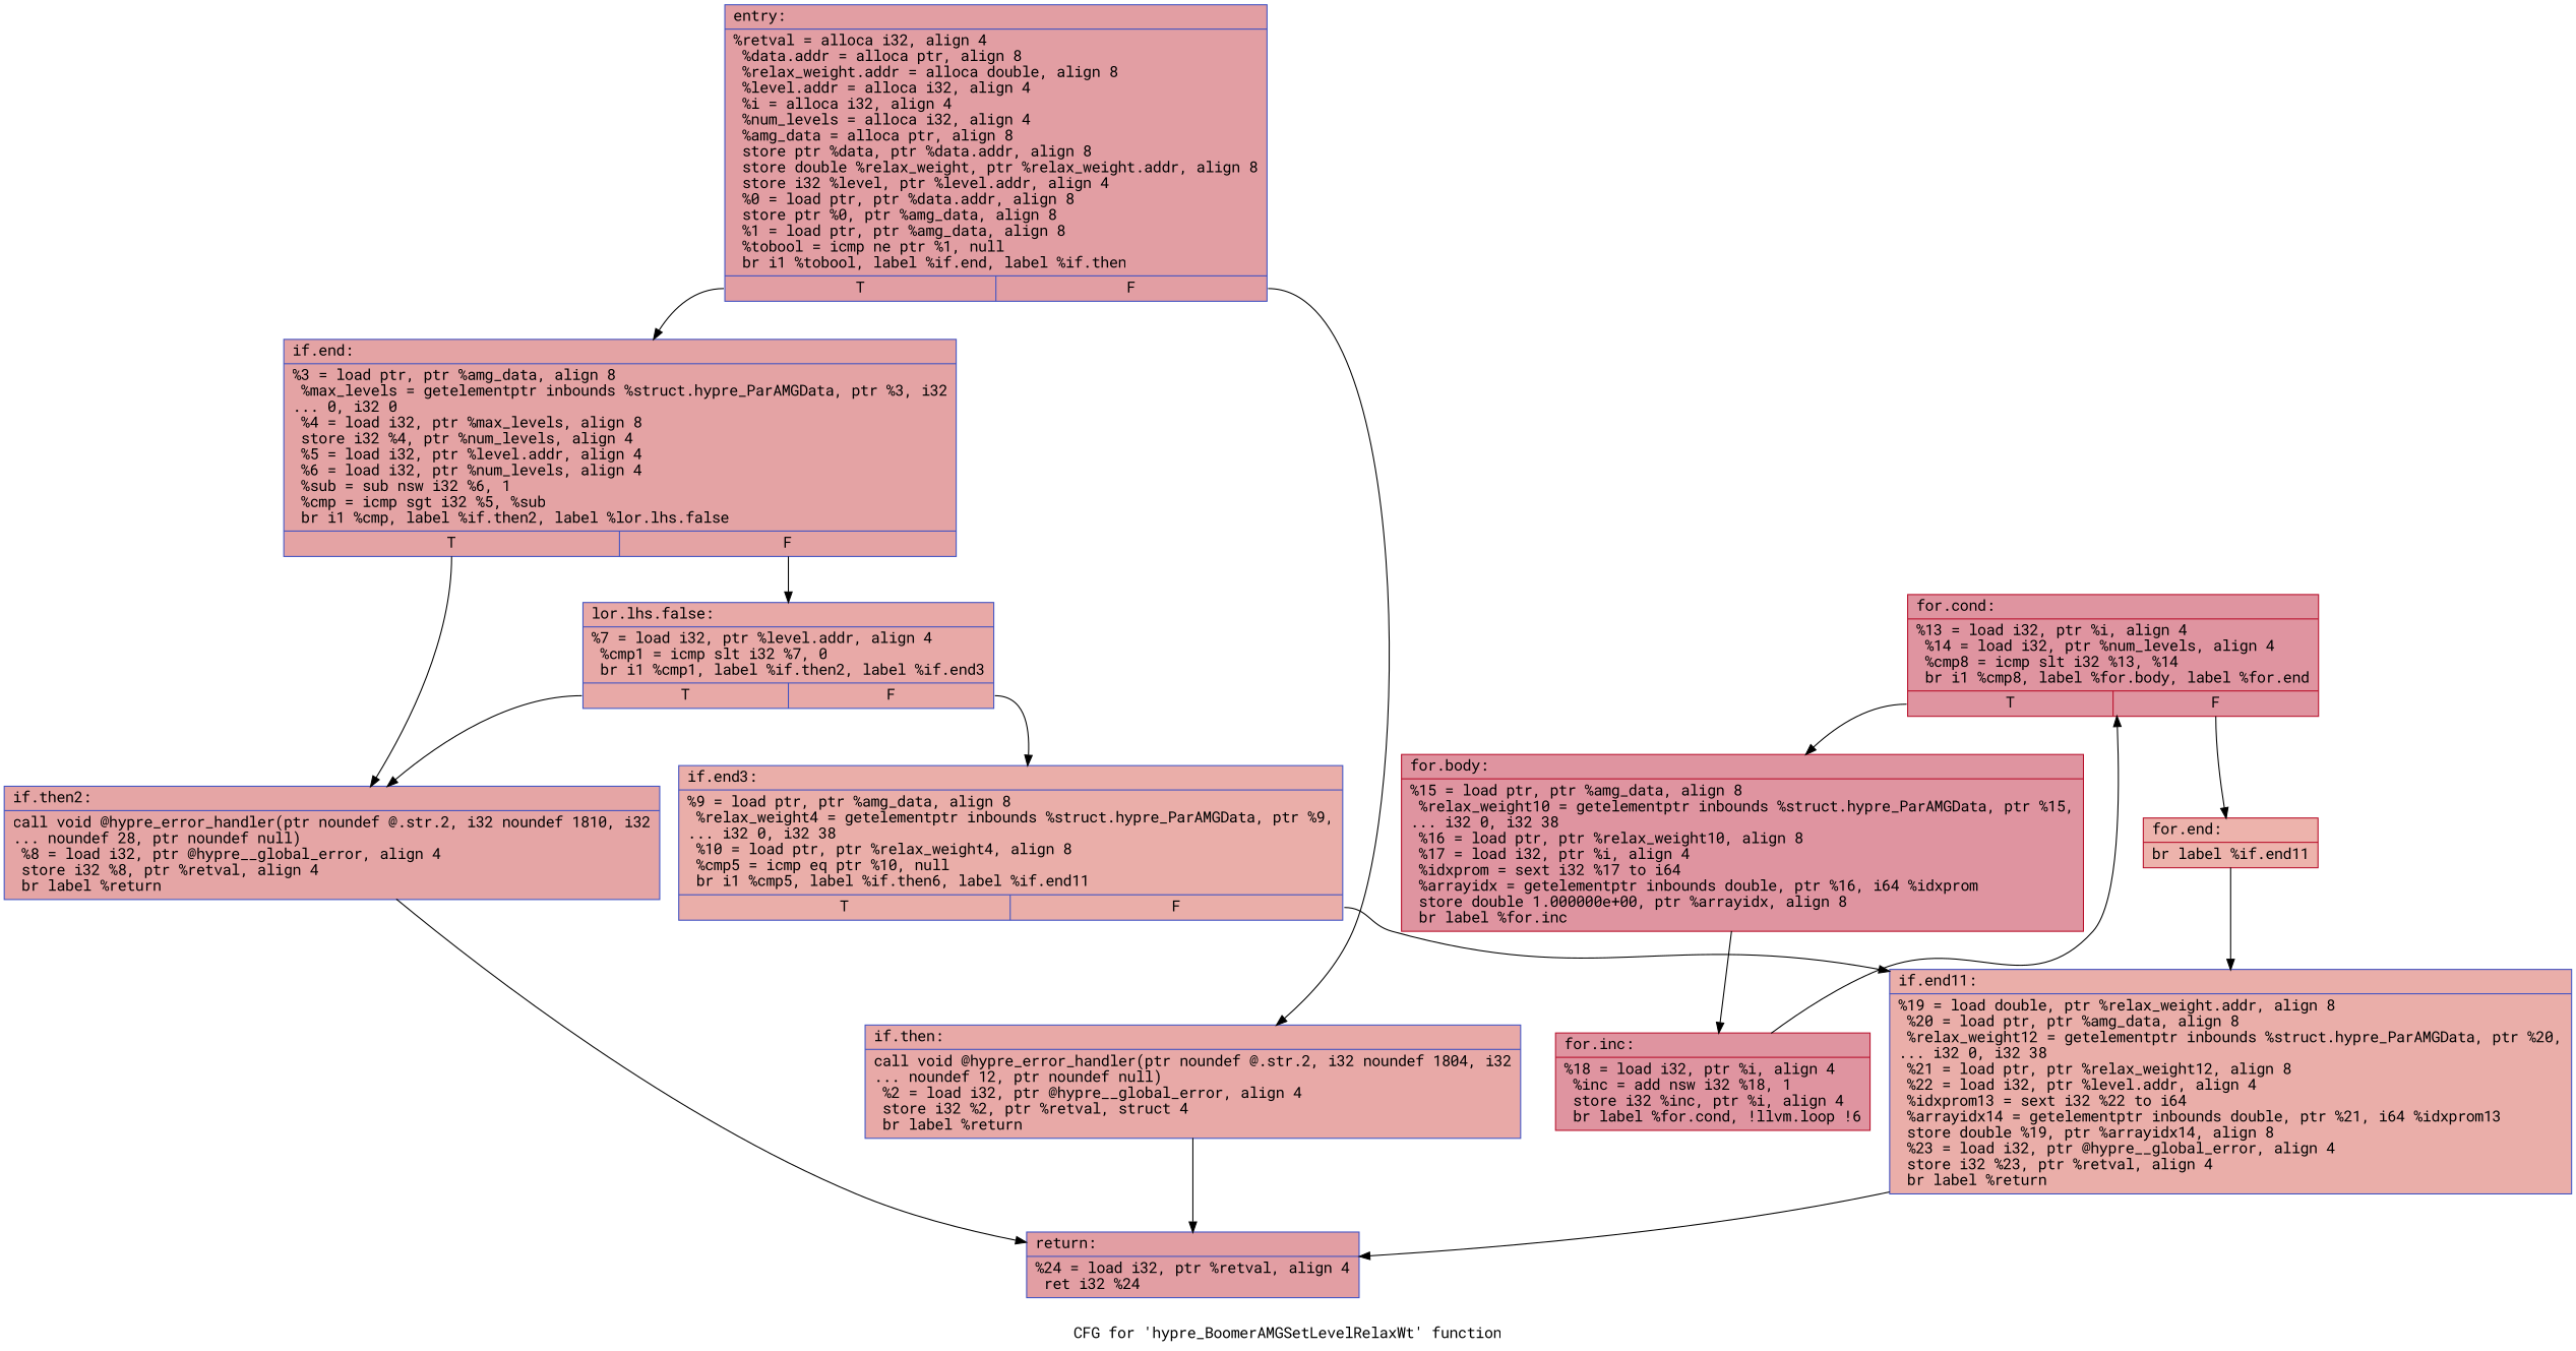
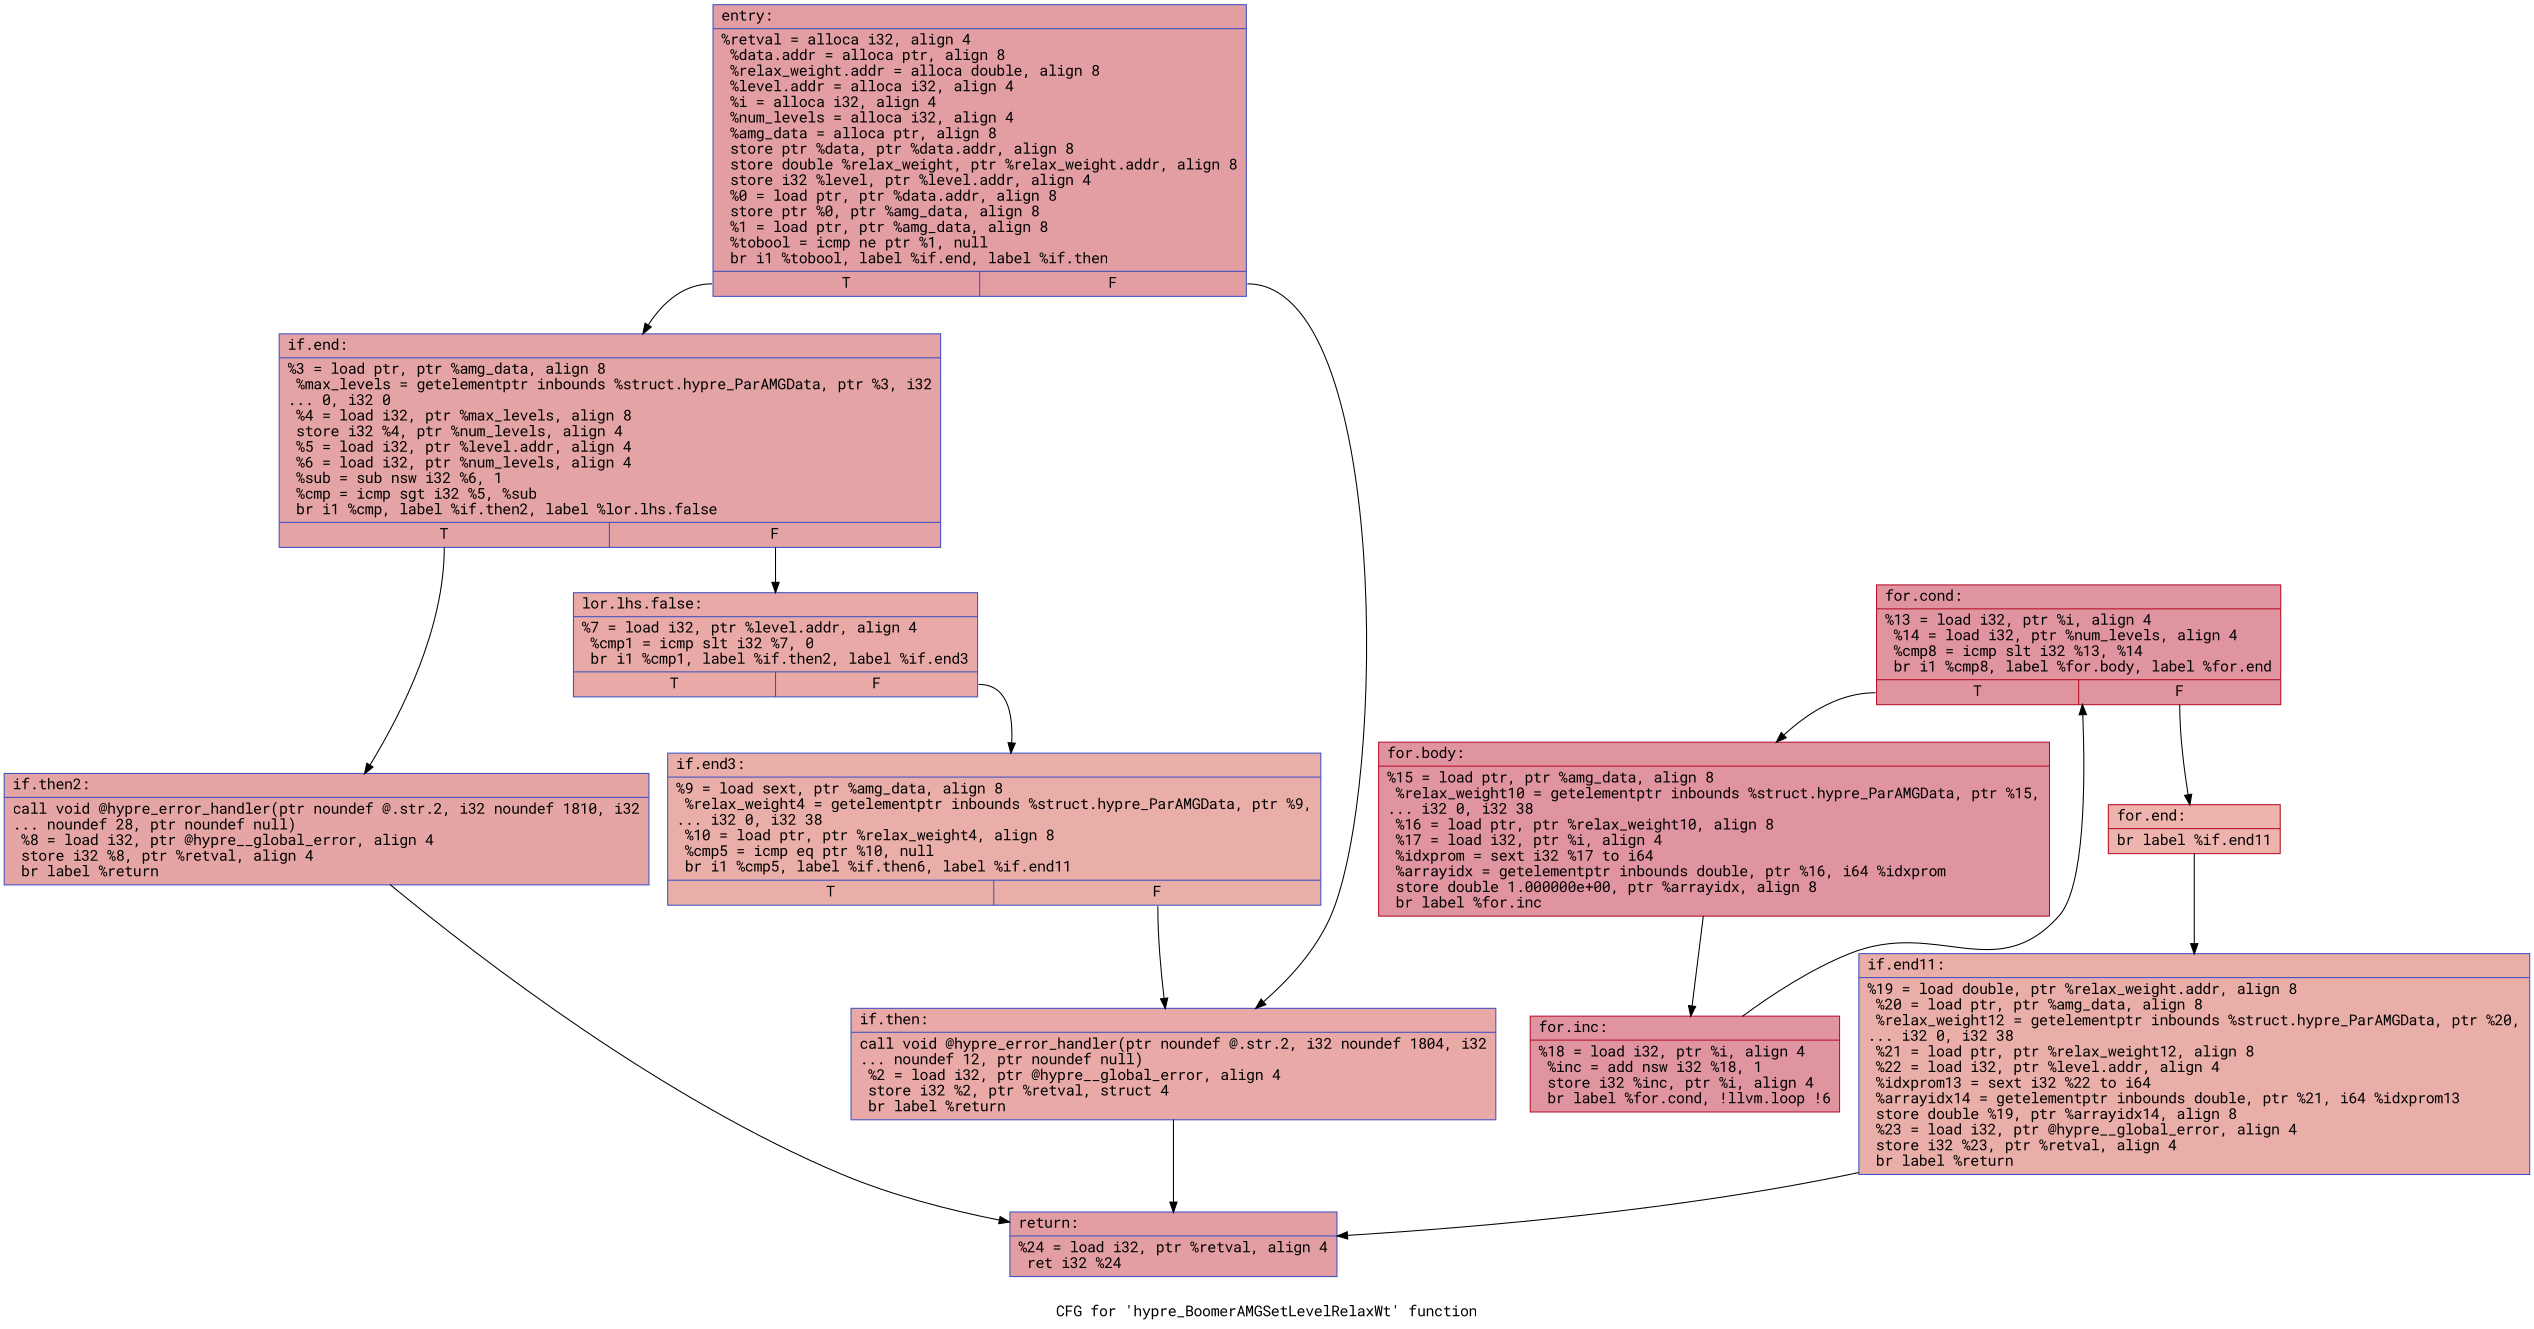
  digraph {
    fontname="Roboto Mono"
    label="CFG for 'hypre_BoomerAMGSetLevelRelaxWt' function"
    node [color="#3d50c3ff" fillcolor="#b70d2870" fontname="Roboto Mono" shape=record style=filled]
    edge [fontname="Roboto Mono"]
    n1 [fillcolor="#be242e70" label="{entry:\l|  %retval = alloca i32, align 4\l  %data.addr = alloca ptr, align 8\l  %relax_weight.addr = alloca double, align 8\l  %level.addr = alloca i32, align 4\l  %i = alloca i32, align 4\l  %num_levels = alloca i32, align 4\l  %amg_data = alloca ptr, align 8\l  store ptr %data, ptr %data.addr, align 8\l  store double %relax_weight, ptr %relax_weight.addr, align 8\l  store i32 %level, ptr %level.addr, align 4\l  %0 = load ptr, ptr %data.addr, align 8\l  store ptr %0, ptr %amg_data, align 8\l  %1 = load ptr, ptr %amg_data, align 8\l  %tobool = icmp ne ptr %1, null\l  br i1 %tobool, label %if.end, label %if.then\l|{<s0>T|<s1>F}}"]
    n2 [fillcolor="#c32e3170" label="{if.end:\l|  %3 = load ptr, ptr %amg_data, align 8\l  %max_levels = getelementptr inbounds %struct.hypre_ParAMGData, ptr %3, i32\l... 0, i32 0\l  %4 = load i32, ptr %max_levels, align 8\l  store i32 %4, ptr %num_levels, align 4\l  %5 = load i32, ptr %level.addr, align 4\l  %6 = load i32, ptr %num_levels, align 4\l  %sub = sub nsw i32 %6, 1\l  %cmp = icmp sgt i32 %5, %sub\l  br i1 %cmp, label %if.then2, label %lor.lhs.false\l|{<s0>T|<s1>F}}"]
    n3 [fillcolor="#ca3b3770" label="{if.then:\l|  call void @hypre_error_handler(ptr noundef @.str.2, i32 noundef 1804, i32\l... noundef 12, ptr noundef null)\l  %2 = load i32, ptr @hypre__global_error, align 4\l  store i32 %2, ptr %retval, struct 4\l  br label %return\l}"]
    n4 [fillcolor="#c5333470" label="{if.then2:\l|  call void @hypre_error_handler(ptr noundef @.str.2, i32 noundef 1810, i32\l... noundef 28, ptr noundef null)\l  %8 = load i32, ptr @hypre__global_error, align 4\l  store i32 %8, ptr %retval, align 4\l  br label %return\l}"]
    n5 [fillcolor="#ca3b3770" label="{lor.lhs.false:\l|  %7 = load i32, ptr %level.addr, align 4\l  %cmp1 = icmp slt i32 %7, 0\l  br i1 %cmp1, label %if.then2, label %if.end3\l|{<s0>T|<s1>F}}"]
    n6 [fillcolor="#be242e70" label="{return:\l|  %24 = load i32, ptr %retval, align 4\l  ret i32 %24\l}"]
-   n7 [fillcolor="#d0473d70" label="{if.end3:\l|  %9 = load ptr, ptr %amg_data, align 8\l  %relax_weight4 = getelementptr inbounds %struct.hypre_ParAMGData, ptr %9,\l... i32 0, i32 38\l  %10 = load ptr, ptr %relax_weight4, align 8\l  %cmp5 = icmp eq ptr %10, null\l  br i1 %cmp5, label %if.then6, label %if.end11\l|{<s0>T|<s1>F}}"]
+   n7 [fillcolor="#d0473d70" label="{if.end3:\l|  %9 = load sext, ptr %amg_data, align 8\l  %relax_weight4 = getelementptr inbounds %struct.hypre_ParAMGData, ptr %9,\l... i32 0, i32 38\l  %10 = load ptr, ptr %relax_weight4, align 8\l  %cmp5 = icmp eq ptr %10, null\l  br i1 %cmp5, label %if.then6, label %if.end11\l|{<s0>T|<s1>F}}"]
    n8 [fillcolor="#d0473d70" label="{if.end11:\l|  %19 = load double, ptr %relax_weight.addr, align 8\l  %20 = load ptr, ptr %amg_data, align 8\l  %relax_weight12 = getelementptr inbounds %struct.hypre_ParAMGData, ptr %20,\l... i32 0, i32 38\l  %21 = load ptr, ptr %relax_weight12, align 8\l  %22 = load i32, ptr %level.addr, align 4\l  %idxprom13 = sext i32 %22 to i64\l  %arrayidx14 = getelementptr inbounds double, ptr %21, i64 %idxprom13\l  store double %19, ptr %arrayidx14, align 8\l  %23 = load i32, ptr @hypre__global_error, align 4\l  store i32 %23, ptr %retval, align 4\l  br label %return\l}"]
    n9 [color="#b70d28ff" label="{for.cond:\l|  %13 = load i32, ptr %i, align 4\l  %14 = load i32, ptr %num_levels, align 4\l  %cmp8 = icmp slt i32 %13, %14\l  br i1 %cmp8, label %for.body, label %for.end\l|{<s0>T|<s1>F}}"]
    n10 [color="#b70d28ff" label="{for.body:\l|  %15 = load ptr, ptr %amg_data, align 8\l  %relax_weight10 = getelementptr inbounds %struct.hypre_ParAMGData, ptr %15,\l... i32 0, i32 38\l  %16 = load ptr, ptr %relax_weight10, align 8\l  %17 = load i32, ptr %i, align 4\l  %idxprom = sext i32 %17 to i64\l  %arrayidx = getelementptr inbounds double, ptr %16, i64 %idxprom\l  store double 1.000000e+00, ptr %arrayidx, align 8\l  br label %for.inc\l}"]
    n11 [color="#b70d28ff" fillcolor="#d6524470" label="{for.end:\l|  br label %if.end11\l}"]
    n12 [color="#b70d28ff" label="{for.inc:\l|  %18 = load i32, ptr %i, align 4\l  %inc = add nsw i32 %18, 1\l  store i32 %inc, ptr %i, align 4\l  br label %for.cond, !llvm.loop !6\l}"]
    n1 -> n2 [tailport=s0]
    n1 -> n3 [tailport=s1]
    n2 -> n4 [tailport=s0]
    n2 -> n5 [tailport=s1]
    n3 -> n6
    n4 -> n6
-   n5 -> n4 [tailport=s0]
    n5 -> n7 [tailport=s1]
-   n7 -> n8 [tailport=s1]
+   n7 -> n3 [tailport=s1]
    n8 -> n6
    n9 -> n10 [tailport=s0]
    n9 -> n11 [tailport=s1]
    n10 -> n12
    n11 -> n8
    n12 -> n9
  }
